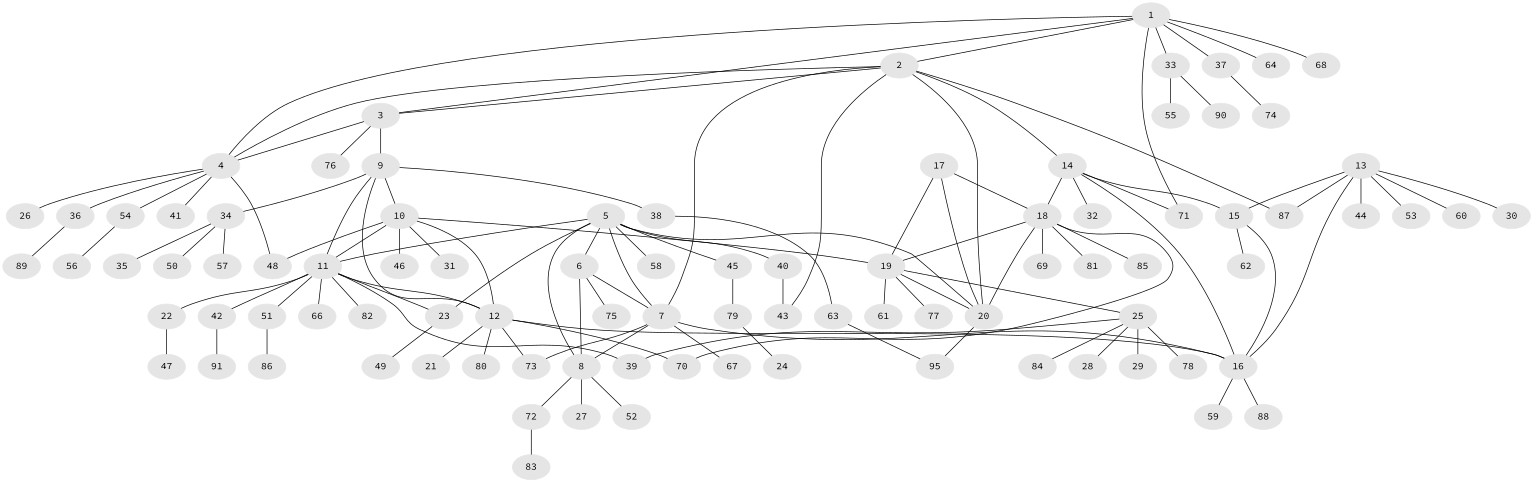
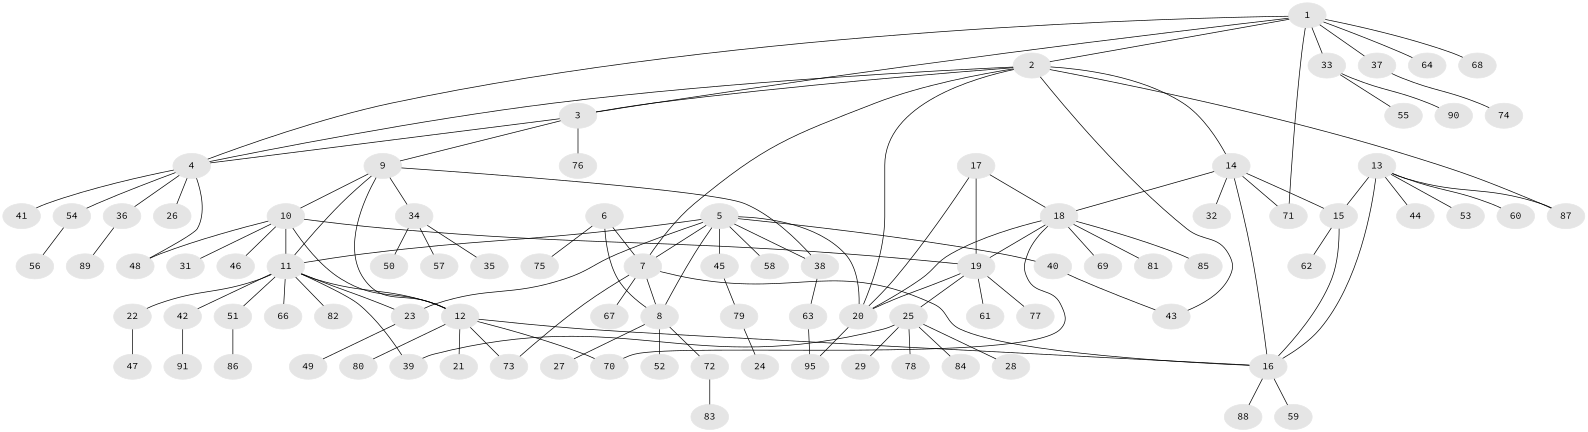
  graph {
    fontname="Source Code Pro"
    node [color=gray90 fontname="Source Code Pro" style=filled]
    edge [fontname="Source Code Pro"]
    1
    2
    3
    4
    33
    37
    64
    68
    71
    7
    14
    20
    43
    87
    9
    76
    26
    36
    41
    48
    54
    55
    90
    74
    8
    16
    67
    73
    15
    18
    32
    n32 [label=95]
    11
    10
    12
    34
    38
    89
    56
    5
    6
    23
    40
    45
    58
    75
    27
    52
    72
    22
    39
    42
    51
    66
    82
    49
    79
    59
    88
    83
    19
    31
    46
    21
    70
    80
    35
    50
    57
    63
    25
    61
    77
    47
    91
    86
    13
-   30
    44
    53
    60
    62
    69
    81
    85
    17
    28
    29
    78
    84
    24
    1 -- 2
    1 -- 3
    1 -- 4
    1 -- 33
    1 -- 37
    1 -- 64
    1 -- 68
    1 -- 71
    2 -- 3
    2 -- 4
    2 -- 7
    2 -- 14
    2 -- 20
    2 -- 43
    2 -- 87
    3 -- 4
    3 -- 9
    3 -- 76
    4 -- 26
    4 -- 36
    4 -- 41
    4 -- 48
    4 -- 54
    33 -- 55
    33 -- 90
    37 -- 74
    7 -- 8
    7 -- 16
    7 -- 67
    7 -- 73
    14 -- 71
    14 -- 16
    14 -- 15
    14 -- 18
    14 -- 32
    20 -- n32
    9 -- 11
    9 -- 10
    9 -- 12
    9 -- 34
    9 -- 38
    36 -- 89
    54 -- 56
    8 -- 27
    8 -- 52
    8 -- 72
    16 -- 59
    16 -- 88
    15 -- 16
    15 -- 62
    18 -- 20
    18 -- 19
    18 -- 70
    18 -- 69
    18 -- 81
    18 -- 85
    11 -- 12
    11 -- 23
    11 -- 22
    11 -- 39
    11 -- 42
    11 -- 51
    11 -- 66
    11 -- 82
    10 -- 48
    10 -- 11
    10 -- 12
    10 -- 19
    10 -- 31
    10 -- 46
    12 -- 16
    12 -- 73
    12 -- 21
    12 -- 70
    12 -- 80
    34 -- 35
    34 -- 50
    34 -- 57
    38 -- 63
    5 -- 7
    5 -- 20
    5 -- 8
    5 -- 11
-   5 -- 6
+   5 -- 38
    5 -- 23
    5 -- 40
    5 -- 45
    5 -- 58
    6 -- 7
    6 -- 8
    6 -- 75
    23 -- 49
    40 -- 43
    45 -- 79
    72 -- 83
    22 -- 47
    42 -- 91
    51 -- 86
    79 -- 24
    19 -- 20
    19 -- 25
    19 -- 61
    19 -- 77
    63 -- n32
    25 -- 39
    25 -- 28
    25 -- 29
    25 -- 78
    25 -- 84
    13 -- 87
    13 -- 16
    13 -- 15
-   13 -- 30
    13 -- 44
    13 -- 53
    13 -- 60
    17 -- 20
    17 -- 18
    17 -- 19
  }
